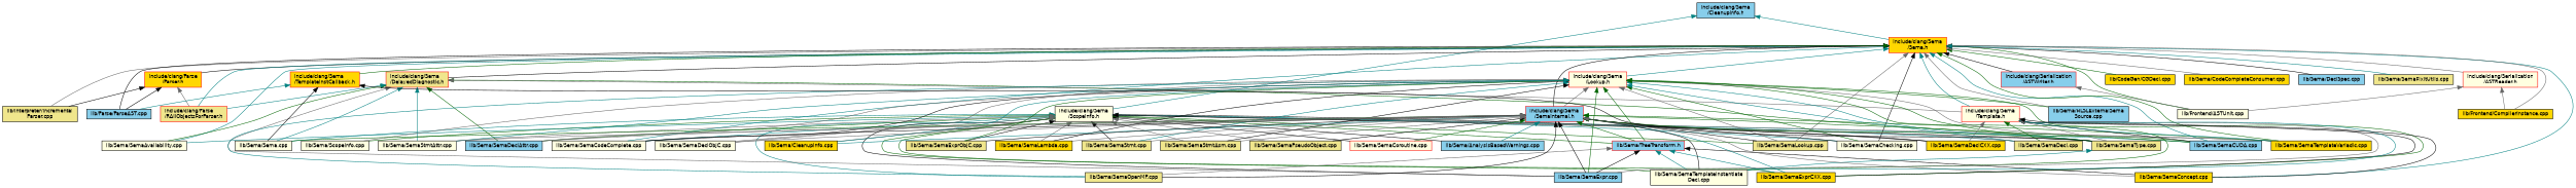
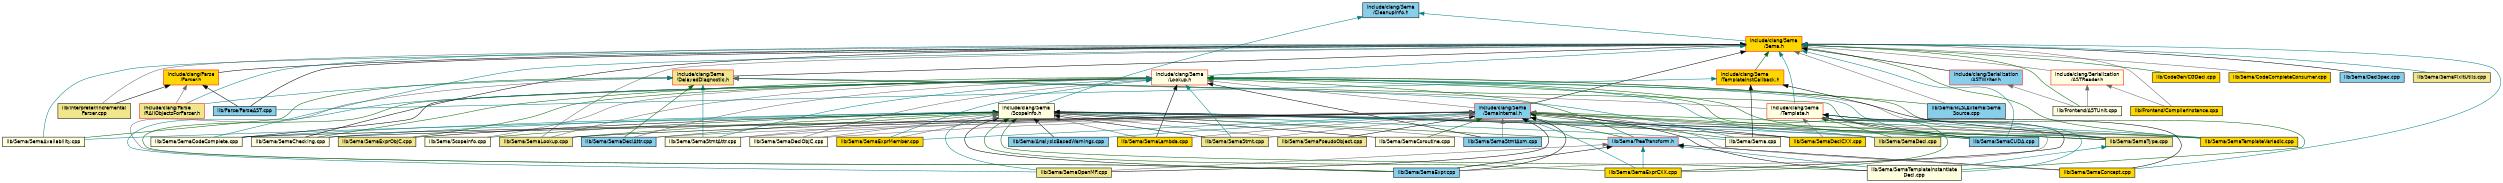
  digraph {
    node [color=black fillcolor=lightyellow fontname=Helvetica fontsize=10 shape=record style=filled]
    edge [color=gray40 dir=back fontname=Helvetica fontsize=10 labelfontname=Helvetica labelfontsize=10 style=solid]
    n1 [fillcolor=skyblue fontcolor=black height=0.2 label="include/clang/Sema\l/CleanupInfo.h" width=0.4]
    n2 [height=0.2 label="include/clang/Sema\l/ScopeInfo.h" width=0.4]
    n3 [color=red fillcolor=gold height=0.2 label="include/clang/Sema\l/Sema.h" width=0.4]
    n4 [fillcolor=skyblue height=0.2 label="lib/Sema/AnalysisBasedWarnings.cpp" width=0.4]
    n5 [height=0.2 label="lib/Sema/ScopeInfo.cpp" width=0.4]
    n6 [height=0.2 label="lib/Sema/Sema.cpp" width=0.4]
    n7 [height=0.2 label="lib/Sema/SemaAvailability.cpp" width=0.4]
    n8 [height=0.2 label="lib/Sema/SemaChecking.cpp" width=0.4]
    n9 [height=0.2 label="lib/Sema/SemaCodeComplete.cpp" width=0.4]
    n10 [color=red fillcolor=skyblue height=0.2 label="lib/Sema/TreeTransform.h" width=0.4]
    n11 [fillcolor=skyblue height=0.2 label="lib/Sema/SemaExpr.cpp" width=0.4]
    n12 [fillcolor=gold height=0.2 label="lib/Sema/SemaExprCXX.cpp" width=0.4]
    n13 [fillcolor=khaki height=0.2 label="lib/Sema/SemaOpenMP.cpp" width=0.4]
    n14 [height=0.2 label="lib/Sema/SemaTemplateInstantiate\lDecl.cpp" width=0.4]
-   n15 [color=red height=0.2 label="lib/Sema/SemaCoroutine.cpp" width=0.4]
+   n15 [height=0.2 label="lib/Sema/SemaCoroutine.cpp" width=0.4]
    n16 [fillcolor=skyblue height=0.2 label="lib/Sema/SemaCUDA.cpp" width=0.4]
    n17 [fillcolor=khaki height=0.2 label="lib/Sema/SemaDecl.cpp" width=0.4]
    n18 [fillcolor=skyblue height=0.2 label="lib/Sema/SemaDeclAttr.cpp" width=0.4]
    n19 [fillcolor=gold height=0.2 label="lib/Sema/SemaDeclCXX.cpp" width=0.4]
    n20 [height=0.2 label="lib/Sema/SemaDeclObjC.cpp" width=0.4]
-   n21 [fillcolor=gold height=0.2 label="lib/Sema/CleanupInfo.cpp" width=0.4]
+   n21 [fillcolor=gold height=0.2 label="lib/Sema/SemaExprMember.cpp" width=0.4]
    n22 [fillcolor=khaki height=0.2 label="lib/Sema/SemaExprObjC.cpp" width=0.4]
    n23 [fillcolor=gold height=0.2 label="lib/Sema/SemaLambda.cpp" width=0.4]
    n24 [fillcolor=khaki height=0.2 label="lib/Sema/SemaLookup.cpp" width=0.4]
    n25 [fillcolor=khaki height=0.2 label="lib/Sema/SemaPseudoObject.cpp" width=0.4]
    n26 [fillcolor=khaki height=0.2 label="lib/Sema/SemaStmt.cpp" width=0.4]
-   n27 [fillcolor=khaki height=0.2 label="lib/Sema/SemaStmtAsm.cpp" width=0.4]
+   n27 [fillcolor=skyblue height=0.2 label="lib/Sema/SemaStmtAsm.cpp" width=0.4]
    n28 [height=0.2 label="lib/Sema/SemaStmtAttr.cpp" width=0.4]
    n29 [fillcolor=gold height=0.2 label="lib/Sema/SemaTemplateVariadic.cpp" width=0.4]
    n30 [fillcolor=khaki height=0.2 label="lib/Sema/SemaType.cpp" width=0.4]
    n31 [fillcolor=gold height=0.2 label="lib/Sema/SemaConcept.cpp" width=0.4]
    n32 [color=red fillcolor=gold height=0.2 label="include/clang/Parse\l/Parser.h" width=0.4]
    n33 [color=red fillcolor=khaki height=0.2 label="include/clang/Parse\l/RAIIObjectsForParser.h" width=0.4]
    n34 [fillcolor=khaki height=0.2 label="lib/Interpreter/Incremental\lParser.cpp" width=0.4]
    n35 [fillcolor=skyblue height=0.2 label="lib/Parse/ParseAST.cpp" width=0.4]
    n36 [color=red fillcolor=khaki height=0.2 label="include/clang/Sema\l/DelayedDiagnostic.h" width=0.4]
    n37 [color=red height=0.2 label="include/clang/Sema\l/Lookup.h" width=0.4]
    n38 [color=red fillcolor=skyblue height=0.2 label="include/clang/Sema\l/SemaInternal.h" width=0.4]
    n39 [fillcolor=skyblue height=0.2 label="lib/Sema/HLSLExternalSema\lSource.cpp" width=0.4]
    n40 [color=red height=0.2 label="include/clang/Sema\l/Template.h" width=0.4]
    n41 [color=red fillcolor=gold height=0.2 label="include/clang/Sema\l/TemplateInstCallback.h" width=0.4]
    n42 [color=red height=0.2 label="include/clang/Serialization\l/ASTReader.h" width=0.4]
    n43 [height=0.2 label="lib/Frontend/ASTUnit.cpp" width=0.4]
    n44 [fillcolor=gold height=0.2 label="lib/Frontend/CompilerInstance.cpp" width=0.4]
    n45 [color=red fillcolor=skyblue height=0.2 label="include/clang/Serialization\l/ASTWriter.h" width=0.4]
    n46 [fillcolor=gold height=0.2 label="lib/CodeGen/CGDecl.cpp" width=0.4]
    n47 [fillcolor=gold height=0.2 label="lib/Sema/CodeCompleteConsumer.cpp" width=0.4]
    n48 [fillcolor=skyblue height=0.2 label="lib/Sema/DeclSpec.cpp" width=0.4]
    n49 [fillcolor=khaki height=0.2 label="lib/Sema/SemaFixItUtils.cpp" width=0.4]
    n1 -> n2 [color=teal]
    n1 -> n3 [color=teal]
    n2 -> n4 [color=black]
    n2 -> n5 [color=darkgreen]
    n2 -> n6 [color=teal]
    n2 -> n7 [color=teal]
    n2 -> n8 [color=teal]
    n2 -> n9 [color=teal]
    n2 -> n10 [color=darkgreen]
    n2 -> n11 [color=black]
    n2 -> n12 [color=darkgreen]
    n2 -> n13 [color=teal]
    n2 -> n14 [color=darkgreen]
    n2 -> n15 [color=black]
    n2 -> n16 [color=teal]
    n2 -> n17 [color=teal]
    n2 -> n18 [color=darkgreen]
    n2 -> n19 [color=black]
    n2 -> n20
    n2 -> n21
    n2 -> n22 [color=black]
    n2 -> n23
    n2 -> n24 [color=darkgreen]
    n2 -> n25
    n2 -> n26 [color=black]
    n2 -> n27
    n2 -> n28
    n2 -> n29
    n2 -> n30 [color=black]
    n3 -> n7 [color=teal]
    n3 -> n8 [color=black]
    n3 -> n9 [color=teal]
    n3 -> n16 [color=teal]
    n3 -> n24
    n3 -> n29 [color=darkgreen]
    n3 -> n31 [color=teal]
    n3 -> n32 [color=black]
    n3 -> n33 [color=teal]
    n3 -> n34
    n3 -> n35 [color=black]
    n3 -> n36 [color=black]
    n3 -> n37 [color=teal]
    n3 -> n38 [color=black]
    n3 -> n39
    n3 -> n40 [color=teal]
    n3 -> n41 [color=darkgreen]
    n3 -> n42
    n3 -> n43 [color=darkgreen]
    n3 -> n44
    n3 -> n45 [color=black]
    n3 -> n46 [color=darkgreen]
    n3 -> n47
    n3 -> n48 [color=black]
    n3 -> n49 [color=teal]
    n10 -> n11 [color=black]
    n10 -> n12 [color=teal]
    n10 -> n13
    n10 -> n14 [color=teal]
    n10 -> n31 [color=black]
    n30 -> n14 [color=teal]
    n32 -> n33
    n32 -> n34 [color=black]
    n32 -> n35 [color=black]
    n36 -> n6 [color=teal]
    n36 -> n7 [color=darkgreen]
    n36 -> n11
    n36 -> n18 [color=darkgreen]
    n36 -> n28 [color=teal]
    n36 -> n30 [color=darkgreen]
    n36 -> n33 [color=teal]
    n36 -> n40
    n37 -> n5
    n37 -> n8 [color=darkgreen]
    n37 -> n9 [color=black]
    n37 -> n10 [color=darkgreen]
    n37 -> n11 [color=darkgreen]
    n37 -> n12 [color=darkgreen]
    n37 -> n13 [color=teal]
    n37 -> n14 [color=darkgreen]
    n37 -> n16 [color=darkgreen]
    n37 -> n17 [color=teal]
    n37 -> n18
    n37 -> n20
    n37 -> n21 [color=teal]
    n37 -> n22 [color=darkgreen]
    n37 -> n23 [color=black]
    n37 -> n24
    n37 -> n26 [color=teal]
    n37 -> n27 [color=black]
    n37 -> n28 [color=teal]
    n37 -> n29
    n37 -> n30 [color=teal]
    n37 -> n38
    n37 -> n39 [color=darkgreen]
    n38 -> n4 [color=teal]
    n38 -> n6 [color=darkgreen]
    n38 -> n8 [color=black]
    n38 -> n9 [color=black]
    n38 -> n10 [color=darkgreen]
    n38 -> n11 [color=black]
    n38 -> n12 [color=teal]
    n38 -> n13 [color=black]
    n38 -> n14 [color=black]
    n38 -> n15 [color=darkgreen]
    n38 -> n16 [color=darkgreen]
    n38 -> n17
    n38 -> n18
    n38 -> n19 [color=black]
    n38 -> n20
    n38 -> n21 [color=teal]
-   n38 -> n22 [color=black]
    n38 -> n23
    n38 -> n24 [color=black]
    n38 -> n25 [color=black]
    n38 -> n26
    n38 -> n27
    n38 -> n28
    n38 -> n29 [color=darkgreen]
    n38 -> n30 [color=darkgreen]
    n38 -> n31
    n40 -> n11
    n40 -> n12 [color=black]
    n40 -> n14 [color=teal]
    n40 -> n16 [color=black]
    n40 -> n17 [color=darkgreen]
    n40 -> n19
    n40 -> n29 [color=teal]
    n40 -> n30
    n40 -> n31 [color=black]
    n41 -> n6 [color=black]
    n41 -> n30 [color=black]
    n41 -> n35 [color=teal]
    n42 -> n43
    n42 -> n44
    n45 -> n43
  }
